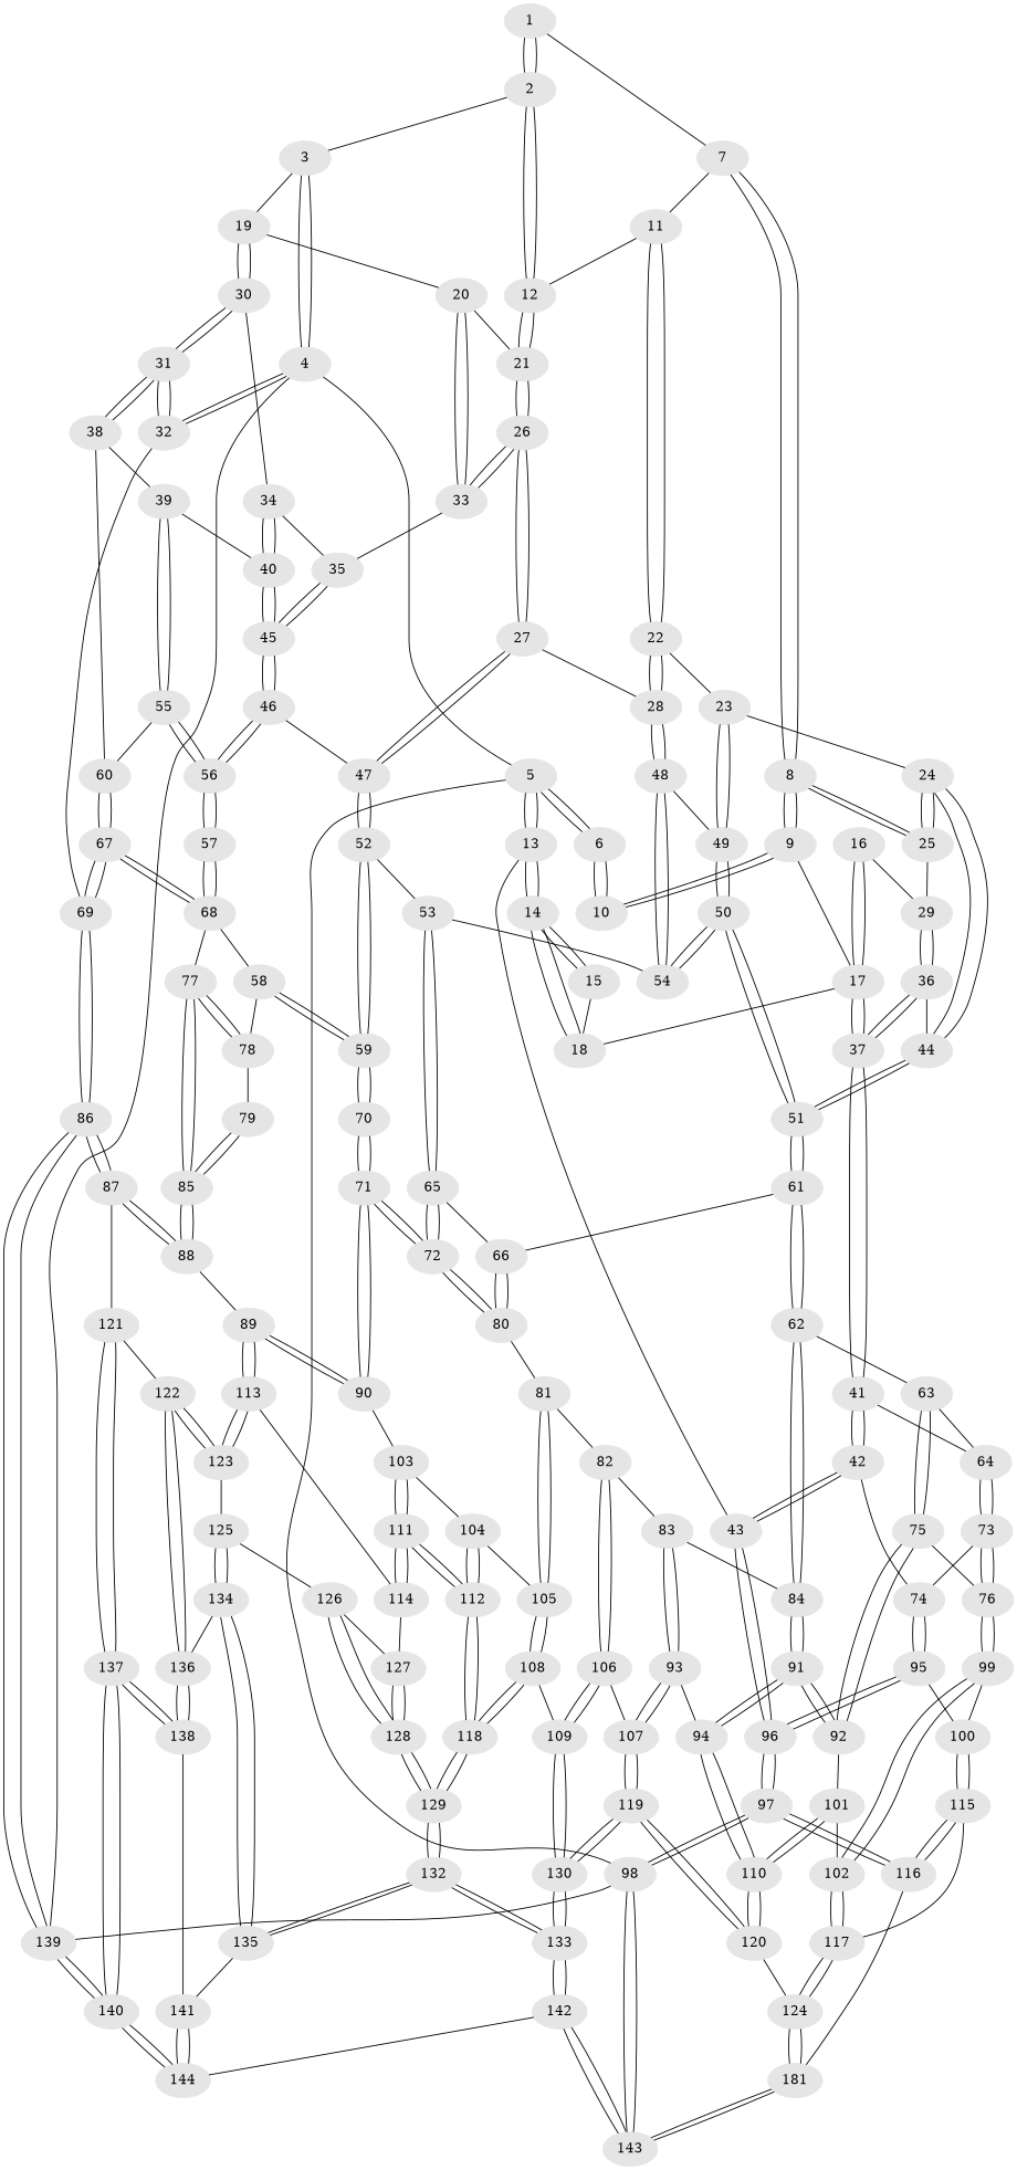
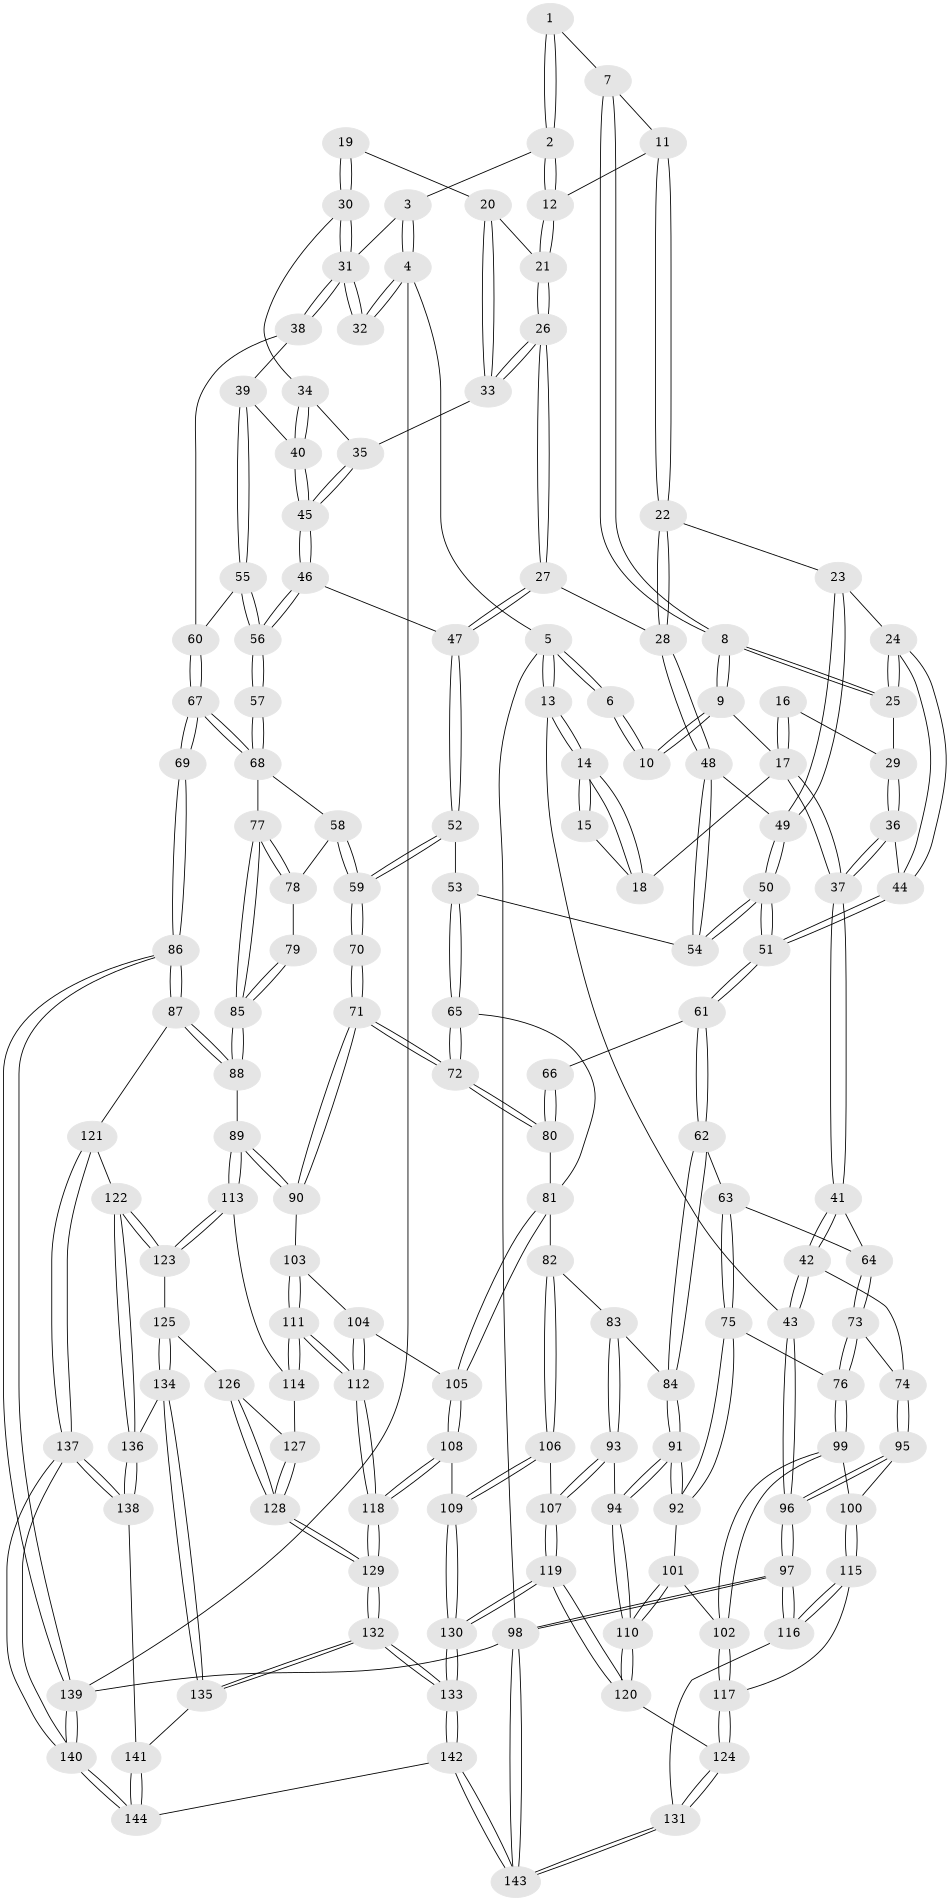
  graph {
    node [color=gray90 style=filled]
    1
    2
    7
    3
    12
    8
    11
    4
    19
    21
    5
    32
    139
    20
    30
    6
    13
    98
    69
    140
    10
    14
    43
    143
    9
    25
    22
    17
    29
    16
    23
    28
    26
    15
    18
    96
    37
    36
    41
    33
    31
    34
    35
    27
    24
    49
    48
    44
    50
    51
    47
    52
    54
    38
    40
    39
    60
    86
    45
    46
    42
    64
    55
    67
    56
    74
    73
    95
    97
    61
    57
    53
    59
    62
    66
    65
    70
    72
    68
    58
    78
    77
    79
    71
    63
    84
    80
    75
    91
    76
    92
    81
    85
    87
    90
    103
    99
    100
    101
    102
    88
    82
    105
    83
    106
    108
    93
    107
    109
    94
    89
    121
    122
    137
    113
    114
    123
    104
    111
    110
    119
    120
    115
    116
-   131 [label=181]
+   131
    117
    124
    112
    118
    130
    129
    133
    127
    125
    128
    132
    136
    138
    126
    134
    135
    142
    141
    144
    1 -- 2
    1 -- 2
    1 -- 7
    2 -- 3
    2 -- 12
    2 -- 12
    7 -- 8
    7 -- 8
    7 -- 11
    3 -- 4
    3 -- 4
-   3 -- 19
+   3 -- 31
    12 -- 21
    12 -- 21
    8 -- 9
    8 -- 9
    8 -- 25
    8 -- 25
    11 -- 12
    11 -- 22
    11 -- 22
    4 -- 5
    4 -- 32
    4 -- 32
    4 -- 139
    19 -- 20
    19 -- 30
    19 -- 30
    21 -- 26
    21 -- 26
    5 -- 6
    5 -- 6
    5 -- 13
    5 -- 13
    5 -- 98
-   32 -- 69
    139 -- 140
    139 -- 140
    20 -- 21
    20 -- 33
    20 -- 33
    30 -- 31
    30 -- 31
    30 -- 34
    6 -- 10
    6 -- 10
    13 -- 14
    13 -- 14
    13 -- 43
    98 -- 139
    98 -- 143
    98 -- 143
    69 -- 86
    69 -- 86
    140 -- 144
    140 -- 144
    14 -- 15
    14 -- 15
    14 -- 18
    14 -- 18
    43 -- 96
    43 -- 96
    9 -- 10
    9 -- 10
    9 -- 17
    25 -- 29
    22 -- 23
    22 -- 28
    22 -- 28
    17 -- 18
    17 -- 37
    17 -- 37
    29 -- 36
    29 -- 36
    16 -- 17
    16 -- 17
    16 -- 29
    23 -- 24
    23 -- 49
    23 -- 49
    28 -- 48
    28 -- 48
    26 -- 33
    26 -- 33
    26 -- 27
    26 -- 27
    15 -- 18
    96 -- 97
    96 -- 97
    37 -- 41
    37 -- 41
    36 -- 37
    36 -- 37
    36 -- 44
    41 -- 42
    41 -- 42
    41 -- 64
    33 -- 35
    31 -- 32
    31 -- 32
    31 -- 38
    31 -- 38
    34 -- 35
    34 -- 40
    34 -- 40
    35 -- 45
    35 -- 45
    27 -- 28
    27 -- 47
    27 -- 47
    24 -- 25
    24 -- 25
    24 -- 44
    24 -- 44
    49 -- 50
    49 -- 50
    48 -- 49
    48 -- 54
    48 -- 54
    44 -- 51
    44 -- 51
    50 -- 51
    50 -- 51
    50 -- 54
    50 -- 54
    51 -- 61
    51 -- 61
    47 -- 52
    47 -- 52
    52 -- 53
    52 -- 59
    52 -- 59
    38 -- 39
    38 -- 60
    40 -- 45
    40 -- 45
    39 -- 40
    39 -- 55
    39 -- 55
    60 -- 67
    60 -- 67
    86 -- 139
    86 -- 139
    86 -- 87
    86 -- 87
    45 -- 46
    45 -- 46
    46 -- 47
    46 -- 56
    46 -- 56
    42 -- 43
    42 -- 43
    42 -- 74
    64 -- 73
    64 -- 73
    55 -- 60
    55 -- 56
    55 -- 56
    67 -- 69
    67 -- 69
    67 -- 68
    67 -- 68
    56 -- 57
    56 -- 57
    74 -- 95
    74 -- 95
    73 -- 74
    73 -- 76
    73 -- 76
    95 -- 96
    95 -- 96
    95 -- 100
    97 -- 98
    97 -- 98
    97 -- 116
    97 -- 116
    61 -- 62
    61 -- 62
    61 -- 66
    57 -- 68
    57 -- 68
    53 -- 54
    53 -- 65
    53 -- 65
    59 -- 70
    59 -- 70
    62 -- 63
    62 -- 84
    62 -- 84
    66 -- 80
    66 -- 80
-   65 -- 66
+   65 -- 81
    65 -- 72
    65 -- 72
    70 -- 71
    70 -- 71
    72 -- 80
    72 -- 80
    68 -- 58
    68 -- 77
    58 -- 59
    58 -- 59
    58 -- 78
    78 -- 79
    77 -- 78
    77 -- 78
    77 -- 85
    77 -- 85
    79 -- 85
    79 -- 85
    71 -- 72
    71 -- 72
    71 -- 90
    71 -- 90
    63 -- 64
    63 -- 75
    63 -- 75
    84 -- 91
    84 -- 91
    80 -- 81
    75 -- 76
    75 -- 92
    75 -- 92
    91 -- 92
    91 -- 92
    91 -- 94
    91 -- 94
    76 -- 99
    76 -- 99
    92 -- 101
    81 -- 82
    81 -- 105
    81 -- 105
    85 -- 88
    85 -- 88
    87 -- 88
    87 -- 88
    87 -- 121
    90 -- 103
    103 -- 104
    103 -- 111
    103 -- 111
    99 -- 100
    99 -- 102
    99 -- 102
    100 -- 115
    100 -- 115
    101 -- 102
    101 -- 110
    101 -- 110
    102 -- 117
    102 -- 117
    88 -- 89
    82 -- 83
    82 -- 106
    82 -- 106
    105 -- 108
    105 -- 108
    83 -- 84
    83 -- 93
    83 -- 93
    106 -- 107
    106 -- 109
    106 -- 109
    108 -- 109
    108 -- 118
    108 -- 118
    93 -- 107
    93 -- 107
    93 -- 94
    107 -- 119
    107 -- 119
    109 -- 130
    109 -- 130
    94 -- 110
    94 -- 110
    89 -- 90
    89 -- 90
    89 -- 113
    89 -- 113
    121 -- 122
    121 -- 137
    121 -- 137
    122 -- 123
    122 -- 123
    122 -- 136
    122 -- 136
    137 -- 140
    137 -- 140
    137 -- 138
    137 -- 138
    113 -- 114
    113 -- 123
    113 -- 123
    114 -- 127
    123 -- 125
    104 -- 105
    104 -- 112
    104 -- 112
    111 -- 114
    111 -- 114
    111 -- 112
    111 -- 112
    110 -- 120
    110 -- 120
    119 -- 120
    119 -- 120
    119 -- 130
    119 -- 130
    120 -- 124
    115 -- 116
    115 -- 116
    115 -- 117
    116 -- 131
    131 -- 143
    131 -- 143
    117 -- 124
    117 -- 124
    124 -- 131
    124 -- 131
    112 -- 118
    112 -- 118
    118 -- 129
    118 -- 129
    130 -- 133
    130 -- 133
    129 -- 132
    129 -- 132
    133 -- 142
    133 -- 142
    127 -- 128
    127 -- 128
    125 -- 126
    125 -- 134
    125 -- 134
    128 -- 129
    128 -- 129
    132 -- 133
    132 -- 133
    132 -- 135
    132 -- 135
    136 -- 138
    136 -- 138
    138 -- 141
    126 -- 127
    126 -- 128
    126 -- 128
    134 -- 136
    134 -- 135
    134 -- 135
    135 -- 141
    142 -- 143
    142 -- 143
    142 -- 144
    141 -- 144
    141 -- 144
  }
